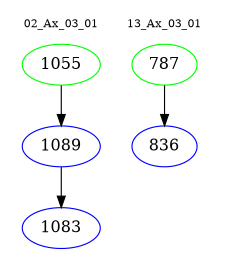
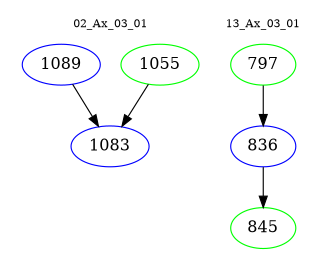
  digraph {
    node [color=green]
    edge [color=black]
    n1 [label=1055]
    n2 [color=blue label=1083]
    n3 [color=blue label=1089]
-   n4 [label=787]
+   n4 [label=797]
    n5 [color=blue label=836]
+   n6 [label=845]
    subgraph cluster_1 {
      color=white
      fontsize=10
      label="02_Ax_03_01"
      n1
      n2
      n3
    }
    subgraph cluster_2 {
      color=white
      fontsize=10
      label="13_Ax_03_01"
      n4
      n5
+     n6
    }
-   n1 -> n3
+   n1 -> n2
    n3 -> n2
    n4 -> n5
+   n5 -> n6
  }
